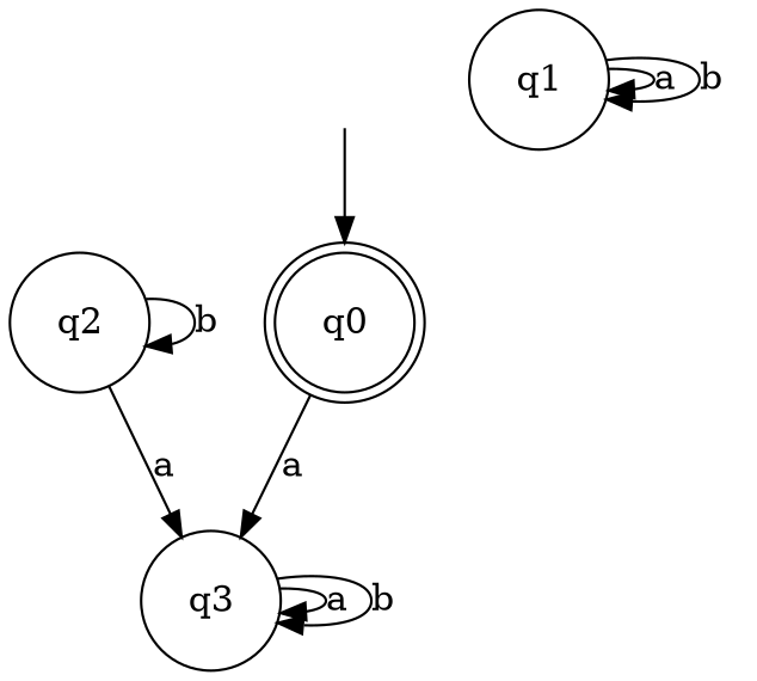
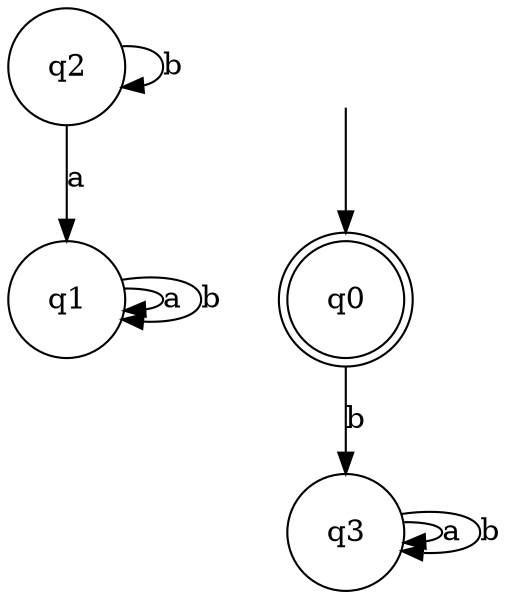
  digraph {
    node [shape=circle]
    n1 [label=<<TABLE BORDER="0" CELLBORDER="0" CELLSPACING="0"><TR><TD>q2</TD></TR></TABLE>>]
    n2 [label=<<TABLE BORDER="0" CELLBORDER="0" CELLSPACING="0"><TR><TD>q3</TD></TR></TABLE>>]
    n3 [label=<<TABLE BORDER="0" CELLBORDER="0" CELLSPACING="0"><TR><TD>q0</TD></TR></TABLE>> shape=doublecircle]
    n4 [label=<<TABLE BORDER="0" CELLBORDER="0" CELLSPACING="0"><TR><TD>q1</TD></TR></TABLE>>]
    n5 [label=<<TABLE BORDER="0" CELLBORDER="" CELLSPACING="0"><TR><TD>_nil</TD></TR></TABLE>> style=invis shape=""]
    n1 -> n1 [label=b]
-   n1 -> n2 [label=a]
+   n1 -> n4 [label=a]
    n2 -> n2 [label=a]
    n2 -> n2 [label=b]
-   n3 -> n2 [label=a]
+   n3 -> n2 [label=b]
    n4 -> n4 [label=a]
    n4 -> n4 [label=b]
    n5 -> n3
  }
